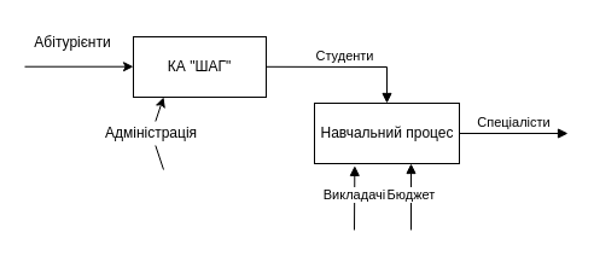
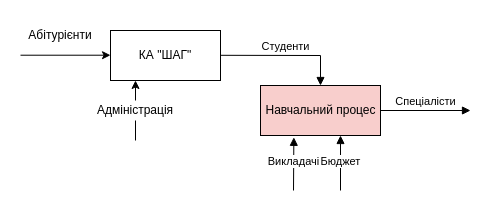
  <mxCell id="0" />
  <mxCell id="1" parent="0" />
  <mxCell id="2" value="" style="html=1;" vertex="1" parent="1"><mxGeometry x="110" y="30" width="110" height="50" as="geometry" /></mxCell>
  <mxCell id="3" value="КА &quot;ШАГ&quot;" style="text;html=1;strokeColor=none;fillColor=none;align=center;verticalAlign=middle;whiteSpace=wrap;rounded=0;" vertex="1" parent="1"><mxGeometry x="135" y="40" width="60" height="30" as="geometry" /></mxCell>
  <mxCell id="4" value="" style="endArrow=classic;html=1;rounded=0;" edge="1" parent="1"><mxGeometry width="50" height="50" relative="1" as="geometry"><mxPoint x="20" y="54.71" as="sourcePoint" /><mxPoint x="110" y="54.71" as="targetPoint" /></mxGeometry></mxCell>
  <mxCell id="5" value="Абітурієнти" style="text;html=1;strokeColor=none;fillColor=none;align=center;verticalAlign=middle;whiteSpace=wrap;rounded=0;" vertex="1" parent="1"><mxGeometry x="30" y="20" width="60" height="30" as="geometry" /></mxCell>
  <mxCell id="6" value="" style="endArrow=classic;html=1;rounded=0;startArrow=none;" edge="1" parent="1" source="7"><mxGeometry width="50" height="50" relative="1" as="geometry"><mxPoint x="135" y="140" as="sourcePoint" /><mxPoint x="135" y="80" as="targetPoint" /></mxGeometry></mxCell>
- <mxCell id="7" value="Адміністрація" style="text;html=1;strokeColor=none;fillColor=none;align=center;verticalAlign=middle;whiteSpace=wrap;rounded=0;" vertex="1" parent="1"><mxGeometry x="100" y="100" width="50" height="20" as="geometry" /></mxCell>
+ <mxCell id="7" value="Адміністрація" style="text;html=1;strokeColor=none;fillColor=none;align=center;verticalAlign=middle;whiteSpace=wrap;rounded=0;" vertex="1" parent="1"><mxGeometry x="110" y="100" width="50" height="20" as="geometry" /></mxCell>
  <mxCell id="8" value="" style="endArrow=none;html=1;rounded=0;" edge="1" parent="1" target="7"><mxGeometry width="50" height="50" relative="1" as="geometry"><mxPoint x="135" y="140" as="sourcePoint" /><mxPoint x="135" y="80" as="targetPoint" /></mxGeometry></mxCell>
  <mxCell id="9" value="Студенти" style="html=1;verticalAlign=bottom;endArrow=block;rounded=0;" edge="1" parent="1" target="10"><mxGeometry width="80" relative="1" as="geometry"><mxPoint x="220" y="54.8" as="sourcePoint" /><mxPoint x="300" y="55" as="targetPoint" /><Array as="points"><mxPoint x="320" y="55" /></Array></mxGeometry></mxCell>
- <mxCell id="10" value="Навчальний процес" style="html=1;" vertex="1" parent="1"><mxGeometry x="260" y="85" width="120" height="50" as="geometry" /></mxCell>
+ <mxCell id="10" value="Навчальний процес" style="html=1;fillColor=#f8cecc;" vertex="1" parent="1"><mxGeometry x="260" y="85" width="120" height="50" as="geometry" /></mxCell>
  <mxCell id="11" value="Викладачі" style="html=1;verticalAlign=bottom;endArrow=block;rounded=0;entryX=0.278;entryY=1.036;entryDx=0;entryDy=0;entryPerimeter=0;" edge="1" parent="1" target="10"><mxGeometry x="-0.248" width="80" relative="1" as="geometry"><mxPoint x="293" y="190" as="sourcePoint" /><mxPoint x="290" y="140" as="targetPoint" /><mxPoint as="offset" /></mxGeometry></mxCell>
  <mxCell id="12" value="Бюджет" style="html=1;verticalAlign=bottom;endArrow=block;rounded=0;" edge="1" parent="1"><mxGeometry x="-0.273" width="80" relative="1" as="geometry"><mxPoint x="340" y="190" as="sourcePoint" /><mxPoint x="340" y="135" as="targetPoint" /><mxPoint as="offset" /></mxGeometry></mxCell>
  <mxCell id="13" value="Спеціалісти" style="html=1;verticalAlign=bottom;endArrow=block;rounded=0;" edge="1" parent="1"><mxGeometry width="80" relative="1" as="geometry"><mxPoint x="380" y="110" as="sourcePoint" /><mxPoint x="470" y="110" as="targetPoint" /></mxGeometry></mxCell>
